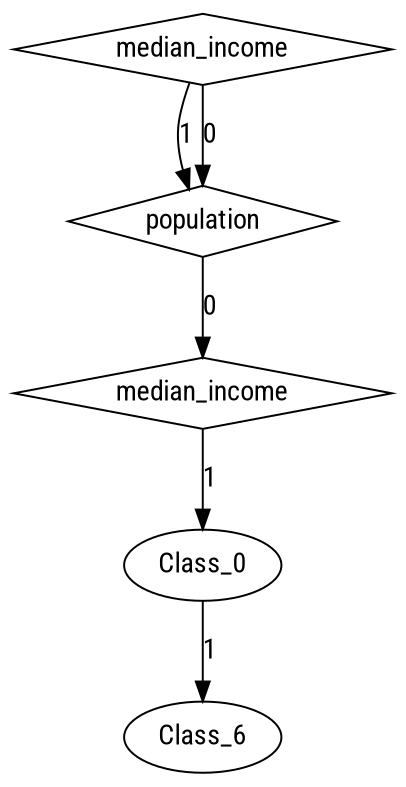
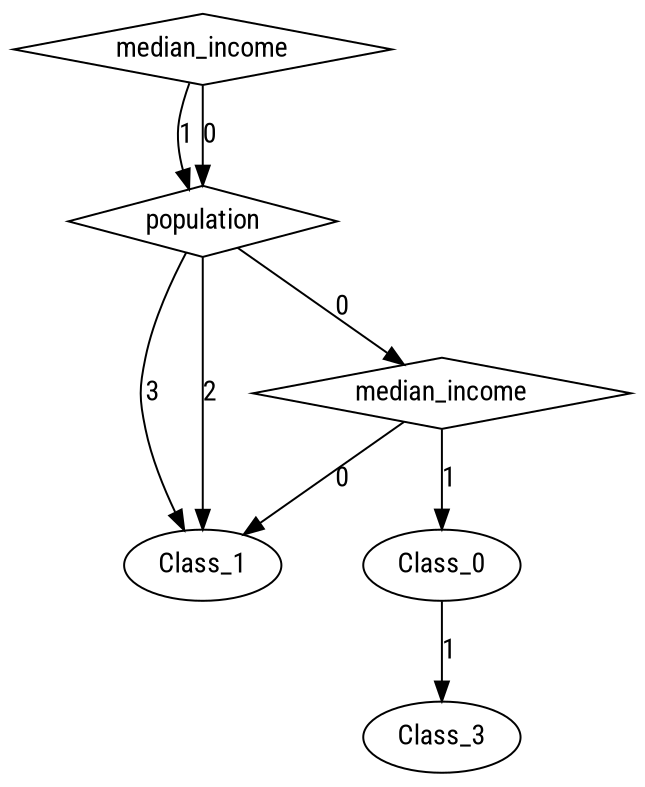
  digraph {
    fontname="Roboto Condensed"
    node [fontname="Roboto Condensed"]
    edge [fontname="Roboto Condensed"]
    n1 [label=Class_0]
-   n2 [label=Class_6]
+   n2 [label=Class_3]
+   n3 [label=Class_1]
    n4 [label=median_income shape=diamond]
    n5 [label=population shape=diamond]
    n6 [label=median_income shape=diamond]
    n1 -> n2 [label=1]
    n4 -> n1 [label=1]
+   n4 -> n3 [label=0]
+   n5 -> n3 [label=3]
+   n5 -> n3 [label=2]
    n5 -> n4 [label=0]
    n6 -> n5 [label=1]
    n6 -> n5 [label=0]
  }
